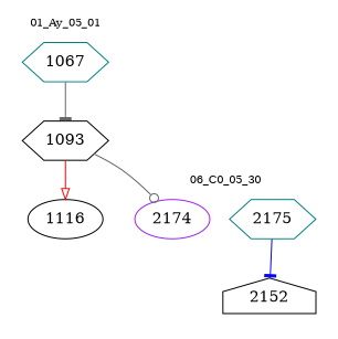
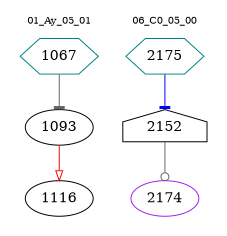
  digraph {
    node [color=black shape=ellipse]
    edge [arrowhead=tee color=gray40]
    n1 [color=teal label=1067 shape=hexagon]
-   n2 [label=1093 shape=hexagon]
+   n2 [label=1093]
    n3 [label=1116]
    n4 [color=teal label=2175 shape=hexagon]
    n5 [label=2152 shape=house]
    n6 [color=purple label=2174]
    subgraph cluster_1 {
      color=white
      fontsize=10
      label="01_Ay_05_01"
      n1
      n2
      n3
    }
    subgraph cluster_2 {
      color=white
      fontsize=10
-     label="06_C0_05_30"
+     label="06_C0_05_00"
      n4
      n5
      n6
    }
    n1 -> n2
    n2 -> n3 [arrowhead=onormal color=red]
    n4 -> n5 [color=blue]
-   n2 -> n6 [arrowhead=odot]
+   n5 -> n6 [arrowhead=odot]
  }
